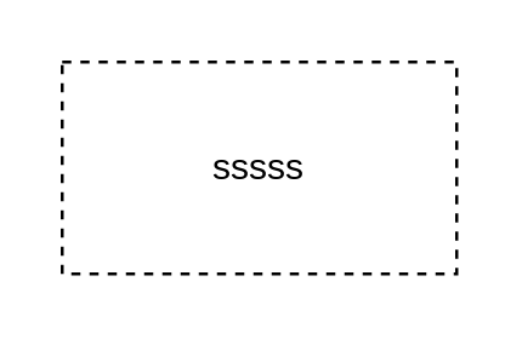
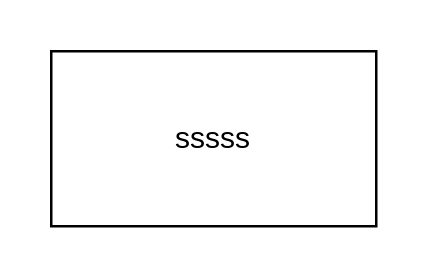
  <mxCell id="0" />
  <mxCell id="1" parent="0" />
- <mxCell id="2" value="sssss" style="rounded=0;whiteSpace=wrap;html=1;dashed=1;" parent="1" vertex="1"><mxGeometry x="20" y="20" width="130" height="70" as="geometry" /></mxCell>
+ <mxCell id="2" value="sssss" style="rounded=0;whiteSpace=wrap;html=1;" parent="1" vertex="1"><mxGeometry x="20" y="20" width="130" height="70" as="geometry" /></mxCell>
